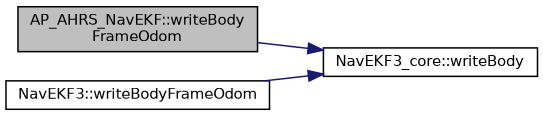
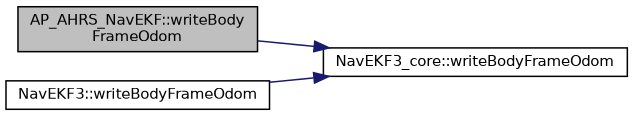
  digraph {
    rankdir=LR
    node [color=black fillcolor=white fontname=Helvetica fontsize=10 shape=record style=filled]
    edge [color=midnightblue fontname=Helvetica fontsize=10 labelfontname=Helvetica labelfontsize=10 style=solid]
    n1 [fillcolor=grey75 fontcolor=black height=0.2 label="AP_AHRS_NavEKF::writeBody\lFrameOdom" width=0.4]
-   n2 [height=0.2 label="NavEKF3_core::writeBody" width=0.4]
+   n2 [height=0.2 label="NavEKF3_core::writeBodyFrameOdom" width=0.4]
    n3 [height=0.2 label="NavEKF3::writeBodyFrameOdom" width=0.4]
    n1 -> n2
    n3 -> n2
  }
